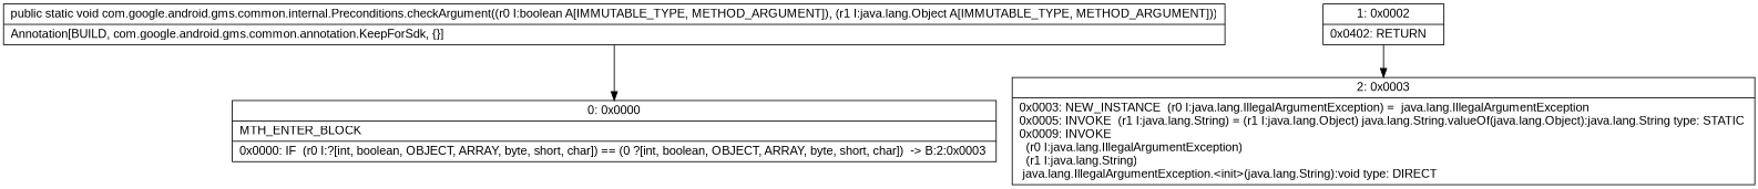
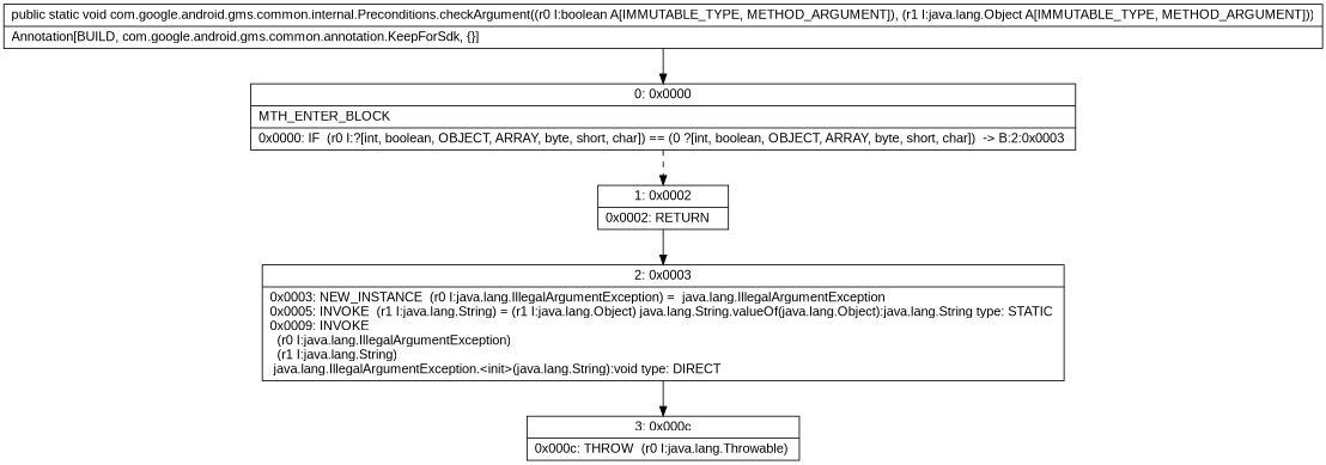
  digraph {
    fontname="Liberation Sans"
    node [fontname="Liberation Sans" shape=record]
    edge [fontname="Liberation Sans"]
    n1 [label="{0\:\ 0x0000|MTH_ENTER_BLOCK\l|0x0000: IF  (r0 I:?[int, boolean, OBJECT, ARRAY, byte, short, char]) == (0 ?[int, boolean, OBJECT, ARRAY, byte, short, char])  \-\> B:2:0x0003 \l}"]
-   n2 [label="{1\:\ 0x0002|0x0402: RETURN   \l}"]
+   n2 [label="{1\:\ 0x0002|0x0002: RETURN   \l}"]
    n3 [label="{2\:\ 0x0003|0x0003: NEW_INSTANCE  (r0 I:java.lang.IllegalArgumentException) =  java.lang.IllegalArgumentException \l0x0005: INVOKE  (r1 I:java.lang.String) = (r1 I:java.lang.Object) java.lang.String.valueOf(java.lang.Object):java.lang.String type: STATIC \l0x0009: INVOKE  \l  (r0 I:java.lang.IllegalArgumentException)\l  (r1 I:java.lang.String)\l java.lang.IllegalArgumentException.\<init\>(java.lang.String):void type: DIRECT \l}"]
+   n4 [label="{3\:\ 0x000c|0x000c: THROW  (r0 I:java.lang.Throwable) \l}"]
    n5 [label="{public static void com.google.android.gms.common.internal.Preconditions.checkArgument((r0 I:boolean A[IMMUTABLE_TYPE, METHOD_ARGUMENT]), (r1 I:java.lang.Object A[IMMUTABLE_TYPE, METHOD_ARGUMENT]))  | Annotation[BUILD, com.google.android.gms.common.annotation.KeepForSdk, \{\}]\l}"]
+   n1 -> n2 [style=dashed]
    n2 -> n3
+   n3 -> n4
    n5 -> n1
  }
